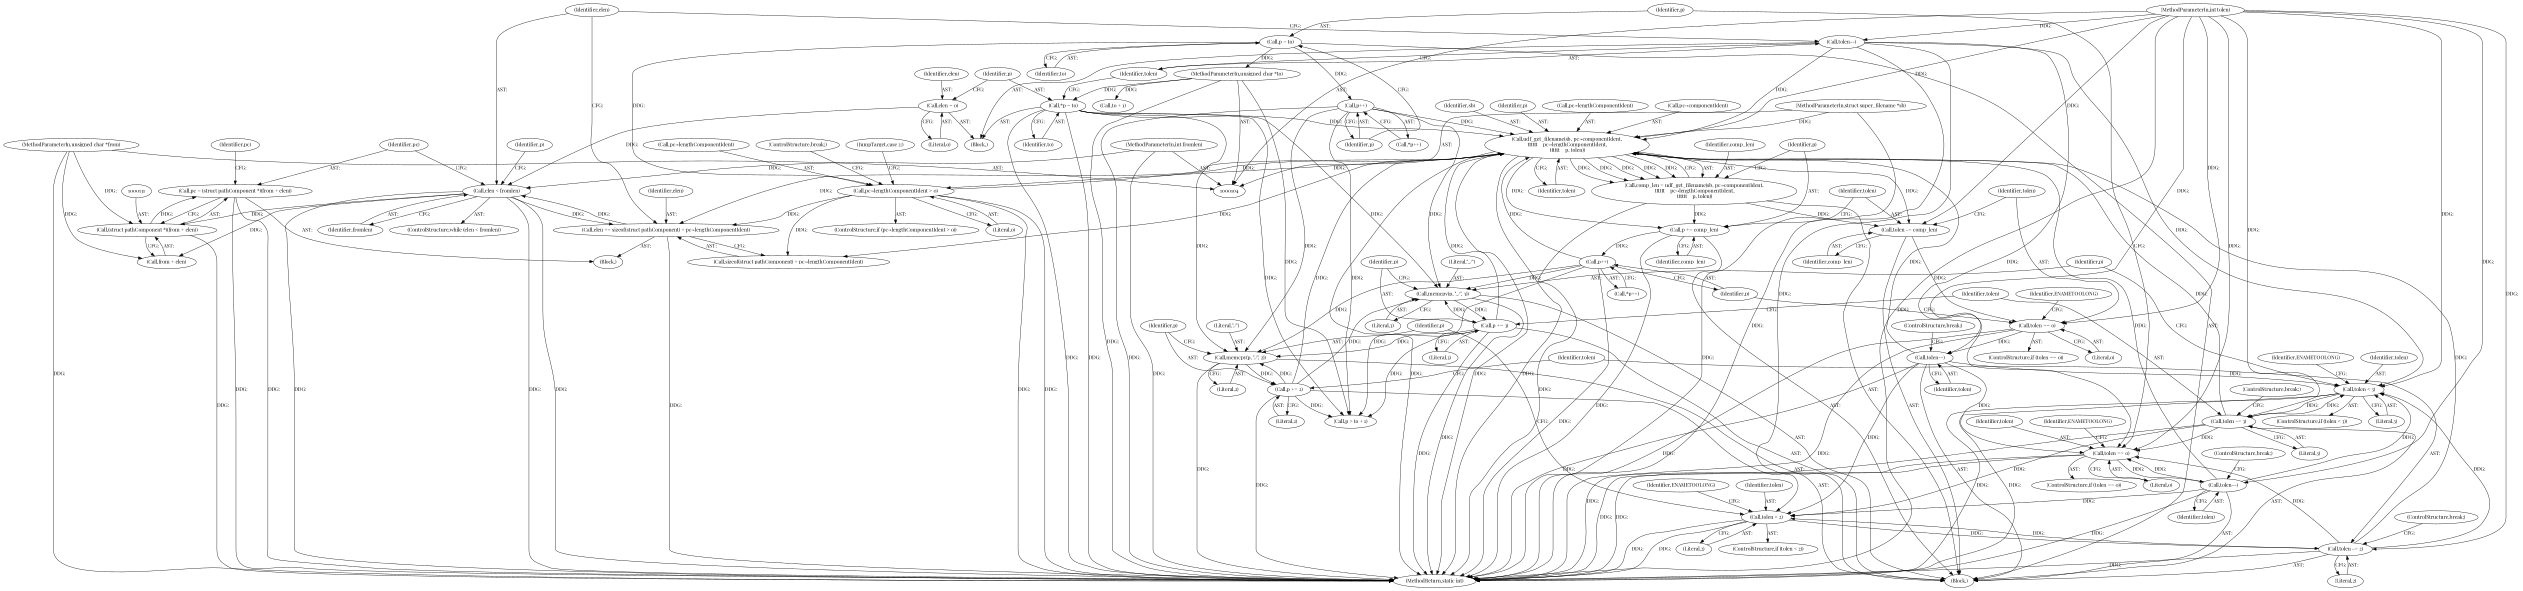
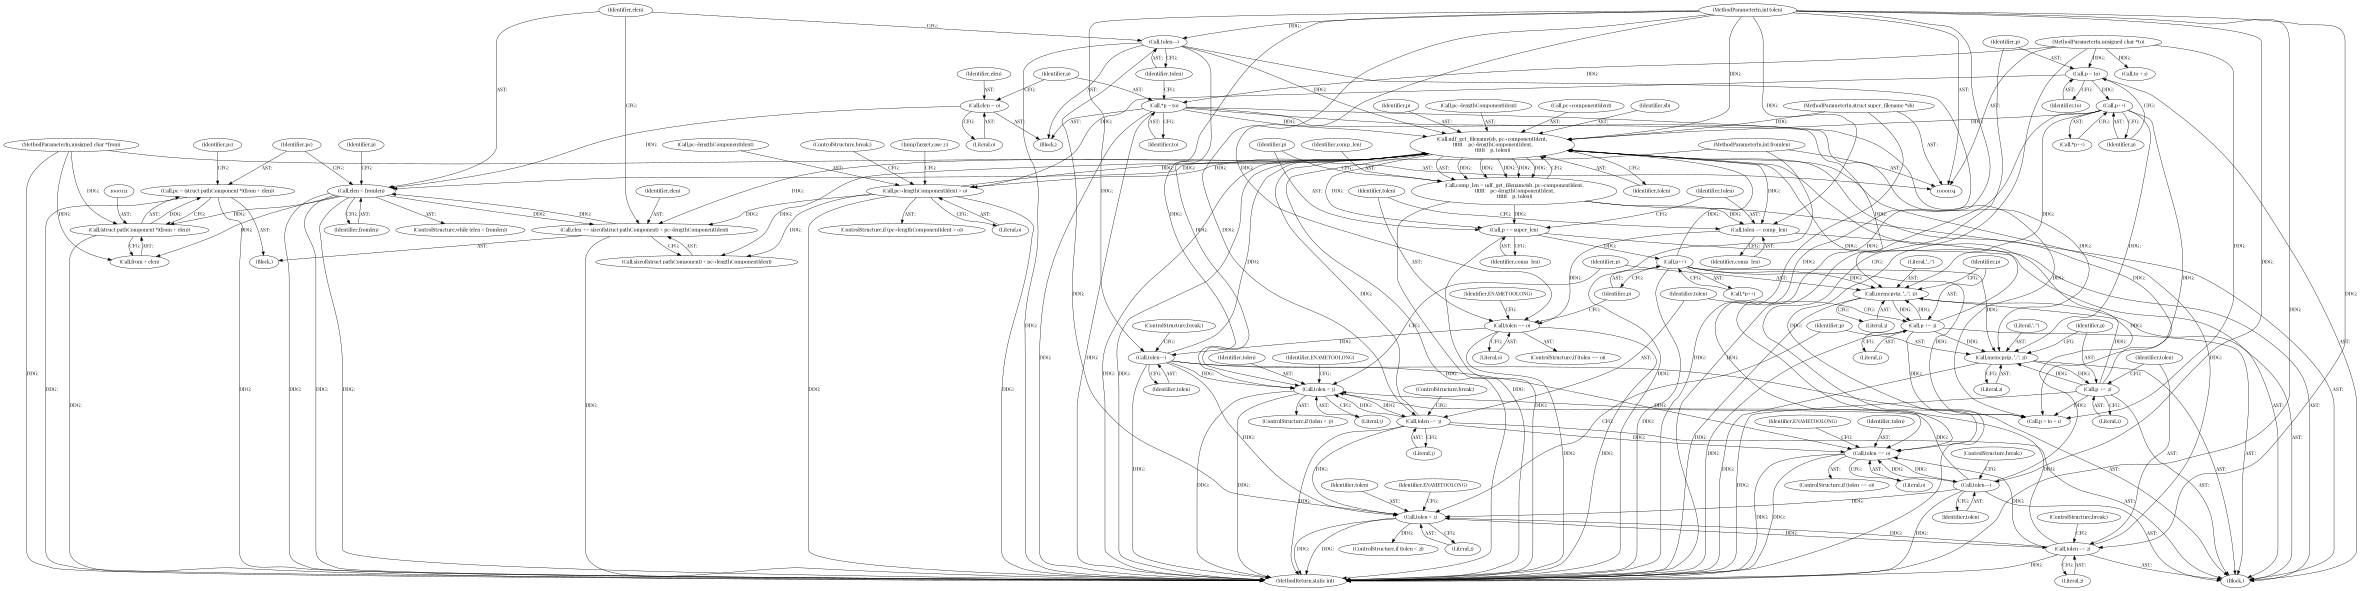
  digraph {
    fontname="Playfair Display"
    node [fontname="Playfair Display"]
    edge [fontname="Playfair Display"]
    n1 [label="(Call,pc = (struct pathComponent *)(from + elen))"]
    n2 [label="(Call,(struct pathComponent *)(from + elen))"]
    n3 [label="(Block,)"]
    n4 [label="(MethodReturn,static int)"]
    n5 [label="(Call,from + elen)"]
    n6 [label="(MethodParameterIn,unsigned char *from)"]
    1000104
    n8 [label="(Call,elen < fromlen)"]
    n9 [label="(Call,elen += sizeof(struct pathComponent) + pc->lengthComponentIdent)"]
    n10 [label="(Identifier,fromlen)"]
    n11 [label="(ControlStructure,while (elen < fromlen))"]
    n12 [label="(Call,sizeof(struct pathComponent) + pc->lengthComponentIdent)"]
    n13 [label="(Call,udf_get_filename(sb, pc->componentIdent,\n \t\t\t\t\t\t    pc->lengthComponentIdent,\n \t\t\t\t\t\t    p, tolen))"]
    n14 [label="(Call,pc->lengthComponentIdent > 0)"]
-   n15 [label="(Call,p += comp_len)"]
+   n15 [label="(Call,p += super_len)"]
    n16 [label="(Call,comp_len = udf_get_filename(sb, pc->componentIdent,\n \t\t\t\t\t\t    pc->lengthComponentIdent,\n \t\t\t\t\t\t    p, tolen))"]
    n17 [label="(Call,tolen -= comp_len)"]
    n18 [label="(Identifier,tolen)"]
    n19 [label="(ControlStructure,if (pc->lengthComponentIdent > 0))"]
    n20 [label="(Literal,0)"]
    n21 [label="(Block,)"]
    n22 [label="(Call,p++)"]
    n23 [label="(Identifier,comp_len)"]
    n24 [label="(Call,tolen == 0)"]
    n25 [label="(Identifier,comp_len)"]
    n26 [label="(MethodParameterIn,struct super_filename *sb)"]
    n27 [label="(Call,p += 3)"]
    n28 [label="(Call,memcpy(p, \"../\", 3))"]
    n29 [label="(Call,memcpy(p, \"./\", 2))"]
    n30 [label="(Call,p > to + 1)"]
    n31 [label="(Literal,3)"]
    n32 [label="(Literal,3)"]
    n33 [label="(Call,p += 2)"]
    n34 [label="(Literal,2)"]
    n35 [label="(Literal,2)"]
    n36 [label="(Call,*p++)"]
    n37 [label="(Identifier,p)"]
    n38 [label="(Call,*p = to)"]
    n39 [label="(Block,)"]
    n40 [label="(Identifier,to)"]
    n41 [label="(MethodParameterIn,unsigned char *to)"]
    n42 [label="(Call,p = to)"]
    n43 [label="(Call,to + 1)"]
    n44 [label="(Call,p++)"]
    n45 [label="(Identifier,to)"]
    n46 [label="(Call,*p++)"]
    n47 [label="(Identifier,p)"]
    n48 [label="(Call,tolen--)"]
    n49 [label="(Call,tolen < 3)"]
    n50 [label="(Call,tolen < 2)"]
    n51 [label="(Call,tolen == 0)"]
    n52 [label="(Identifier,tolen)"]
    n53 [label="(Call,tolen -= 3)"]
    n54 [label="(ControlStructure,if (tolen < 3))"]
    n55 [label="(Literal,3)"]
    n56 [label="(Call,tolen -= 2)"]
    n57 [label="(Literal,2)"]
    n58 [label="(ControlStructure,if (tolen < 2))"]
    n59 [label="(Call,tolen--)"]
    n60 [label="(ControlStructure,if (tolen == 0))"]
    n61 [label="(Literal,0)"]
    n62 [label="(ControlStructure,if (tolen == 0))"]
    n63 [label="(Literal,0)"]
    n64 [label="(MethodParameterIn,int tolen)"]
    n65 [label="(Call,tolen--)"]
    n66 [label="(Identifier,tolen)"]
    n67 [label="(Literal,3)"]
    n68 [label="(Literal,2)"]
    n69 [label="(Identifier,tolen)"]
    n70 [label="(Call,elen = 0)"]
    n71 [label="(Literal,0)"]
    n72 [label="(MethodParameterIn,int fromlen)"]
    n73 [label="(ControlStructure,break;)"]
    n74 [label="(Identifier,p)"]
    n75 [label="(ControlStructure,break;)"]
    n76 [label="(Call,pc->lengthComponentIdent)"]
    n77 [label="(Identifier,pc)"]
    n78 [label="(Identifier,tolen)"]
    n79 [label="(Identifier,p)"]
    n80 [label="(Identifier,elen)"]
    n81 [label="(Literal,\"./\")"]
    n82 [label="(Identifier,tolen)"]
    n83 [label="(Identifier,ENAMETOOLONG)"]
    n84 [label="(Identifier,p)"]
    n85 [label="(Identifier,comp_len)"]
    n86 [label="(Identifier,p)"]
    n87 [label="(Identifier,elen)"]
    n88 [label="(ControlStructure,break;)"]
    n89 [label="(Identifier,p)"]
    n90 [label="(Identifier,p)"]
    n91 [label="(Identifier,ENAMETOOLONG)"]
    n92 [label="(Literal,\"../\")"]
    n93 [label="(Identifier,p)"]
    n94 [label="(Identifier,tolen)"]
    n95 [label="(Identifier,ENAMETOOLONG)"]
    n96 [label="(Call,pc->componentIdent)"]
    n97 [label="(Identifier,p)"]
    n98 [label="(Identifier,tolen)"]
    n99 [label="(Identifier,pc)"]
    n100 [label="(Identifier,tolen)"]
    n101 [label="(JumpTarget,case 2:)"]
    n102 [label="(Identifier,tolen)"]
    n103 [label="(Identifier,sb)"]
    n104 [label="(ControlStructure,break;)"]
    n105 [label="(Identifier,ENAMETOOLONG)"]
    n106 [label="(Identifier,p)"]
    n107 [label="(Identifier,elen)"]
    n108 [label="(Call,pc->lengthComponentIdent)"]
    n109 [label="(ControlStructure,break;)"]
    n110 [label="(Identifier,tolen)"]
    1000131
    n1 -> n2 [label="CFG: "]
    n1 -> n3 [label="AST: "]
    n1 -> n4 [label="DDG: "]
    n1 -> n4 [label="DDG: "]
    n2 -> n1 [label="AST: "]
    n2 -> n1 [label="DDG: "]
    n2 -> n4 [label="DDG: "]
    n2 -> n5 [label="CFG: "]
    n5 -> n2 [label="AST: "]
    n6 -> n2 [label="DDG: "]
    n6 -> n4 [label="DDG: "]
    n6 -> n5 [label="DDG: "]
    n6 -> 1000104 [label="AST: "]
    n8 -> n2 [label="DDG: "]
    n8 -> n4 [label="DDG: "]
    n8 -> n4 [label="DDG: "]
    n8 -> n4 [label="DDG: "]
    n8 -> n5 [label="DDG: "]
    n8 -> n9 [label="DDG: "]
    n8 -> n10 [label="CFG: "]
    n8 -> n11 [label="AST: "]
    n9 -> n3 [label="AST: "]
    n9 -> n4 [label="DDG: "]
    n9 -> n8 [label="DDG: "]
    n9 -> n12 [label="CFG: "]
    n10 -> n8 [label="AST: "]
    n12 -> n9 [label="AST: "]
    n13 -> n4 [label="DDG: "]
    n13 -> n4 [label="DDG: "]
    n13 -> n4 [label="DDG: "]
    n13 -> n9 [label="DDG: "]
    n13 -> n12 [label="DDG: "]
    n13 -> n14 [label="DDG: "]
    n13 -> n15 [label="DDG: "]
    n13 -> n16 [label="AST: "]
    n13 -> n16 [label="DDG: "]
    n13 -> n16 [label="DDG: "]
    n13 -> n16 [label="DDG: "]
    n13 -> n16 [label="DDG: "]
    n13 -> n16 [label="DDG: "]
    n13 -> n17 [label="DDG: "]
    n13 -> n18 [label="CFG: "]
    n14 -> n4 [label="DDG: "]
    n14 -> n4 [label="DDG: "]
    n14 -> n9 [label="DDG: "]
    n14 -> n12 [label="DDG: "]
    n14 -> n13 [label="DDG: "]
    n14 -> n19 [label="AST: "]
    n14 -> n20 [label="CFG: "]
    n15 -> n4 [label="DDG: "]
    n15 -> n21 [label="AST: "]
    n15 -> n22 [label="DDG: "]
    n15 -> n23 [label="CFG: "]
    n16 -> n4 [label="DDG: "]
    n16 -> n13 [label="CFG: "]
    n16 -> n15 [label="DDG: "]
    n16 -> n17 [label="DDG: "]
    n16 -> n21 [label="AST: "]
    n17 -> n21 [label="AST: "]
    n17 -> n24 [label="DDG: "]
    n17 -> n25 [label="CFG: "]
    n18 -> n13 [label="AST: "]
    n20 -> n14 [label="AST: "]
    n22 -> n4 [label="DDG: "]
    n22 -> n13 [label="DDG: "]
    n22 -> n28 [label="DDG: "]
    n22 -> n29 [label="DDG: "]
    n22 -> n30 [label="DDG: "]
    n22 -> n36 [label="AST: "]
    n22 -> n37 [label="CFG: "]
    n23 -> n15 [label="AST: "]
    n24 -> n4 [label="DDG: "]
    n24 -> n4 [label="DDG: "]
    n24 -> n48 [label="DDG: "]
    n24 -> n62 [label="AST: "]
    n24 -> n63 [label="CFG: "]
    n25 -> n17 [label="AST: "]
    n26 -> n4 [label="DDG: "]
    n26 -> 1000104 [label="AST: "]
    n26 -> n13 [label="DDG: "]
    n27 -> n4 [label="DDG: "]
    n27 -> n13 [label="DDG: "]
    n27 -> n21 [label="AST: "]
    n27 -> n28 [label="DDG: "]
    n27 -> n29 [label="DDG: "]
    n27 -> n30 [label="DDG: "]
    n27 -> n31 [label="CFG: "]
    n28 -> n4 [label="DDG: "]
    n28 -> n21 [label="AST: "]
    n28 -> n27 [label="DDG: "]
    n28 -> n32 [label="CFG: "]
    n29 -> n4 [label="DDG: "]
    n29 -> n21 [label="AST: "]
    n29 -> n33 [label="DDG: "]
    n29 -> n34 [label="CFG: "]
    n31 -> n27 [label="AST: "]
    n32 -> n28 [label="AST: "]
    n33 -> n4 [label="DDG: "]
    n33 -> n13 [label="DDG: "]
    n33 -> n21 [label="AST: "]
    n33 -> n28 [label="DDG: "]
    n33 -> n29 [label="DDG: "]
    n33 -> n30 [label="DDG: "]
    n33 -> n35 [label="CFG: "]
    n34 -> n29 [label="AST: "]
    n35 -> n33 [label="AST: "]
    n36 -> n22 [label="CFG: "]
    n37 -> n22 [label="AST: "]
    n37 -> n24 [label="CFG: "]
    n38 -> n4 [label="DDG: "]
    n38 -> n4 [label="DDG: "]
    n38 -> n13 [label="DDG: "]
    n38 -> n28 [label="DDG: "]
    n38 -> n29 [label="DDG: "]
    n38 -> n30 [label="DDG: "]
    n38 -> n39 [label="AST: "]
    n38 -> n40 [label="CFG: "]
    n40 -> n38 [label="AST: "]
    n41 -> n4 [label="DDG: "]
    n41 -> 1000104 [label="AST: "]
    n41 -> n30 [label="DDG: "]
    n41 -> n38 [label="DDG: "]
-   n42 -> n41 [label="DDG: "]
+   n41 -> n42 [label="DDG: "]
    n41 -> n43 [label="DDG: "]
    n42 -> n14 [label="DDG: "]
    n42 -> n21 [label="AST: "]
    n42 -> n44 [label="DDG: "]
    n42 -> n45 [label="CFG: "]
    n44 -> n4 [label="DDG: "]
    n44 -> n13 [label="DDG: "]
    n44 -> n28 [label="DDG: "]
    n44 -> n29 [label="DDG: "]
    n44 -> n30 [label="DDG: "]
    n44 -> n46 [label="AST: "]
    n44 -> n47 [label="CFG: "]
    n45 -> n42 [label="AST: "]
    n46 -> n44 [label="CFG: "]
    n47 -> n42 [label="CFG: "]
    n47 -> n44 [label="AST: "]
    n48 -> n4 [label="DDG: "]
    n48 -> n13 [label="DDG: "]
    n48 -> n21 [label="AST: "]
    n48 -> n49 [label="DDG: "]
    n48 -> n50 [label="DDG: "]
    n48 -> n51 [label="DDG: "]
    n48 -> n52 [label="CFG: "]
    n49 -> n4 [label="DDG: "]
    n49 -> n4 [label="DDG: "]
    n49 -> n53 [label="DDG: "]
    n49 -> n54 [label="AST: "]
    n49 -> n55 [label="CFG: "]
    n50 -> n4 [label="DDG: "]
    n50 -> n4 [label="DDG: "]
    n50 -> n56 [label="DDG: "]
    n50 -> n57 [label="CFG: "]
-   n50 -> n58 [label="AST: "]
+   n50 -> n58 [label="DDG: "]
    n51 -> n4 [label="DDG: "]
    n51 -> n4 [label="DDG: "]
    n51 -> n59 [label="DDG: "]
    n51 -> n60 [label="AST: "]
    n51 -> n61 [label="CFG: "]
    n52 -> n48 [label="AST: "]
    n53 -> n4 [label="DDG: "]
    n53 -> n13 [label="DDG: "]
    n53 -> n21 [label="AST: "]
    n53 -> n49 [label="DDG: "]
    n53 -> n50 [label="DDG: "]
    n53 -> n51 [label="DDG: "]
    n53 -> n67 [label="CFG: "]
    n55 -> n49 [label="AST: "]
    n56 -> n4 [label="DDG: "]
    n56 -> n13 [label="DDG: "]
    n56 -> n21 [label="AST: "]
    n56 -> n49 [label="DDG: "]
    n56 -> n50 [label="DDG: "]
    n56 -> n51 [label="DDG: "]
    n56 -> n68 [label="CFG: "]
    n57 -> n50 [label="AST: "]
    n59 -> n4 [label="DDG: "]
    n59 -> n13 [label="DDG: "]
    n59 -> n21 [label="AST: "]
    n59 -> n49 [label="DDG: "]
    n59 -> n50 [label="DDG: "]
    n59 -> n51 [label="DDG: "]
    n59 -> n69 [label="CFG: "]
    n61 -> n51 [label="AST: "]
    n63 -> n24 [label="AST: "]
    n64 -> n4 [label="DDG: "]
    n64 -> 1000104 [label="AST: "]
    n64 -> n13 [label="DDG: "]
    n64 -> n17 [label="DDG: "]
    n64 -> n24 [label="DDG: "]
    n64 -> n48 [label="DDG: "]
    n64 -> n49 [label="DDG: "]
    n64 -> n51 [label="DDG: "]
    n64 -> n53 [label="DDG: "]
    n64 -> n56 [label="DDG: "]
    n64 -> n59 [label="DDG: "]
    n64 -> n65 [label="DDG: "]
    n65 -> n4 [label="DDG: "]
    n65 -> n13 [label="DDG: "]
    n65 -> n39 [label="AST: "]
    n65 -> n49 [label="DDG: "]
    n65 -> n50 [label="DDG: "]
    n65 -> n51 [label="DDG: "]
    n65 -> n66 [label="CFG: "]
    n66 -> n38 [label="CFG: "]
    n66 -> n65 [label="AST: "]
    n67 -> n53 [label="AST: "]
    n68 -> n56 [label="AST: "]
    n69 -> n59 [label="AST: "]
    n70 -> n8 [label="DDG: "]
    n70 -> n39 [label="AST: "]
    n70 -> n71 [label="CFG: "]
    n71 -> n70 [label="AST: "]
    n72 -> n4 [label="DDG: "]
    n72 -> 1000104 [label="AST: "]
    n72 -> n8 [label="DDG: "]
    n73 -> n14 [label="CFG: "]
    n74 -> n42 [label="AST: "]
    n74 -> n51 [label="CFG: "]
    n75 -> n56 [label="CFG: "]
    n76 -> n13 [label="AST: "]
    n77 -> n1 [label="AST: "]
    n77 -> n8 [label="CFG: "]
    n78 -> n49 [label="AST: "]
    n79 -> n29 [label="AST: "]
    n79 -> n50 [label="CFG: "]
    n80 -> n70 [label="AST: "]
    n81 -> n29 [label="AST: "]
    n82 -> n27 [label="CFG: "]
    n82 -> n53 [label="AST: "]
    n83 -> n51 [label="CFG: "]
    n84 -> n28 [label="AST: "]
    n84 -> n49 [label="CFG: "]
    n85 -> n16 [label="AST: "]
    n86 -> n27 [label="AST: "]
    n86 -> n28 [label="CFG: "]
    n87 -> n8 [label="AST: "]
    n87 -> n9 [label="CFG: "]
    n87 -> n65 [label="CFG: "]
    n88 -> n59 [label="CFG: "]
    n89 -> n29 [label="CFG: "]
    n89 -> n33 [label="AST: "]
    n90 -> n38 [label="AST: "]
    n90 -> n70 [label="CFG: "]
    n91 -> n24 [label="CFG: "]
    n92 -> n28 [label="AST: "]
    n93 -> n8 [label="CFG: "]
    n94 -> n17 [label="CFG: "]
    n94 -> n24 [label="AST: "]
    n95 -> n49 [label="CFG: "]
    n96 -> n13 [label="AST: "]
    n97 -> n15 [label="AST: "]
    n97 -> n16 [label="CFG: "]
    n98 -> n33 [label="CFG: "]
    n98 -> n56 [label="AST: "]
    n99 -> n1 [label="CFG: "]
    n100 -> n51 [label="AST: "]
    n101 -> n14 [label="CFG: "]
    n102 -> n15 [label="CFG: "]
    n102 -> n17 [label="AST: "]
    n103 -> n13 [label="AST: "]
    n104 -> n48 [label="CFG: "]
    n105 -> n50 [label="CFG: "]
    n106 -> n13 [label="AST: "]
    n107 -> n9 [label="AST: "]
    n108 -> n14 [label="AST: "]
    n109 -> n53 [label="CFG: "]
    n110 -> n50 [label="AST: "]
    1000131 -> n2 [label="AST: "]
  }
